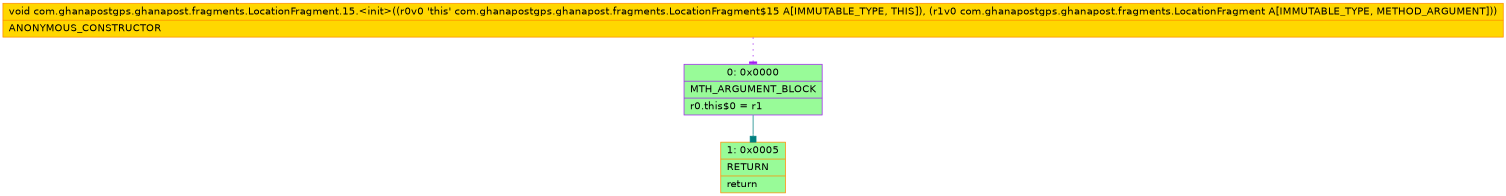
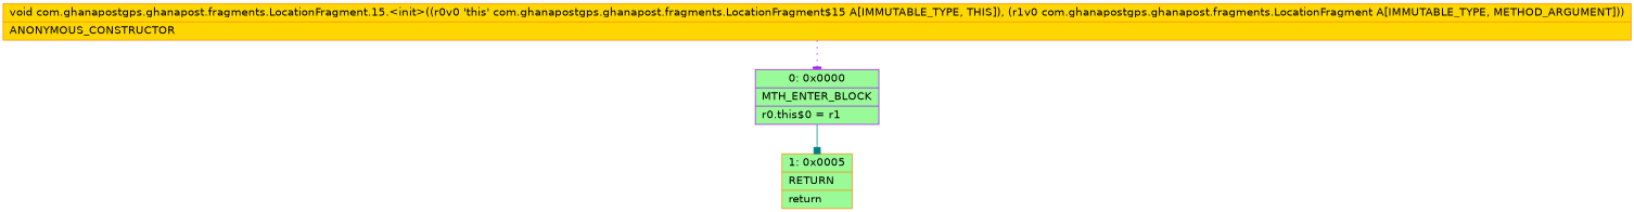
  digraph {
    fontname="DejaVu Sans"
    node [shape=record style=filled fillcolor=palegreen color=darkorange fontname="DejaVu Sans"]
    edge [fontname="DejaVu Sans"]
-   n1 [label="{0\:\ 0x0000|MTH_ARGUMENT_BLOCK\l|r0.this$0 = r1\l}" color=purple]
+   n1 [label="{0\:\ 0x0000|MTH_ENTER_BLOCK\l|r0.this$0 = r1\l}" color=purple]
    n2 [label="{1\:\ 0x0005|RETURN\l|return\l}"]
    n3 [label="{void com.ghanapostgps.ghanapost.fragments.LocationFragment.15.\<init\>((r0v0 'this' com.ghanapostgps.ghanapost.fragments.LocationFragment$15 A[IMMUTABLE_TYPE, THIS]), (r1v0 com.ghanapostgps.ghanapost.fragments.LocationFragment A[IMMUTABLE_TYPE, METHOD_ARGUMENT]))  | ANONYMOUS_CONSTRUCTOR\l}" fillcolor=gold]
    n1 -> n2 [color=teal style=solid arrowhead=box]
    n3 -> n1 [color=purple style=dotted arrowhead=tee]
  }
